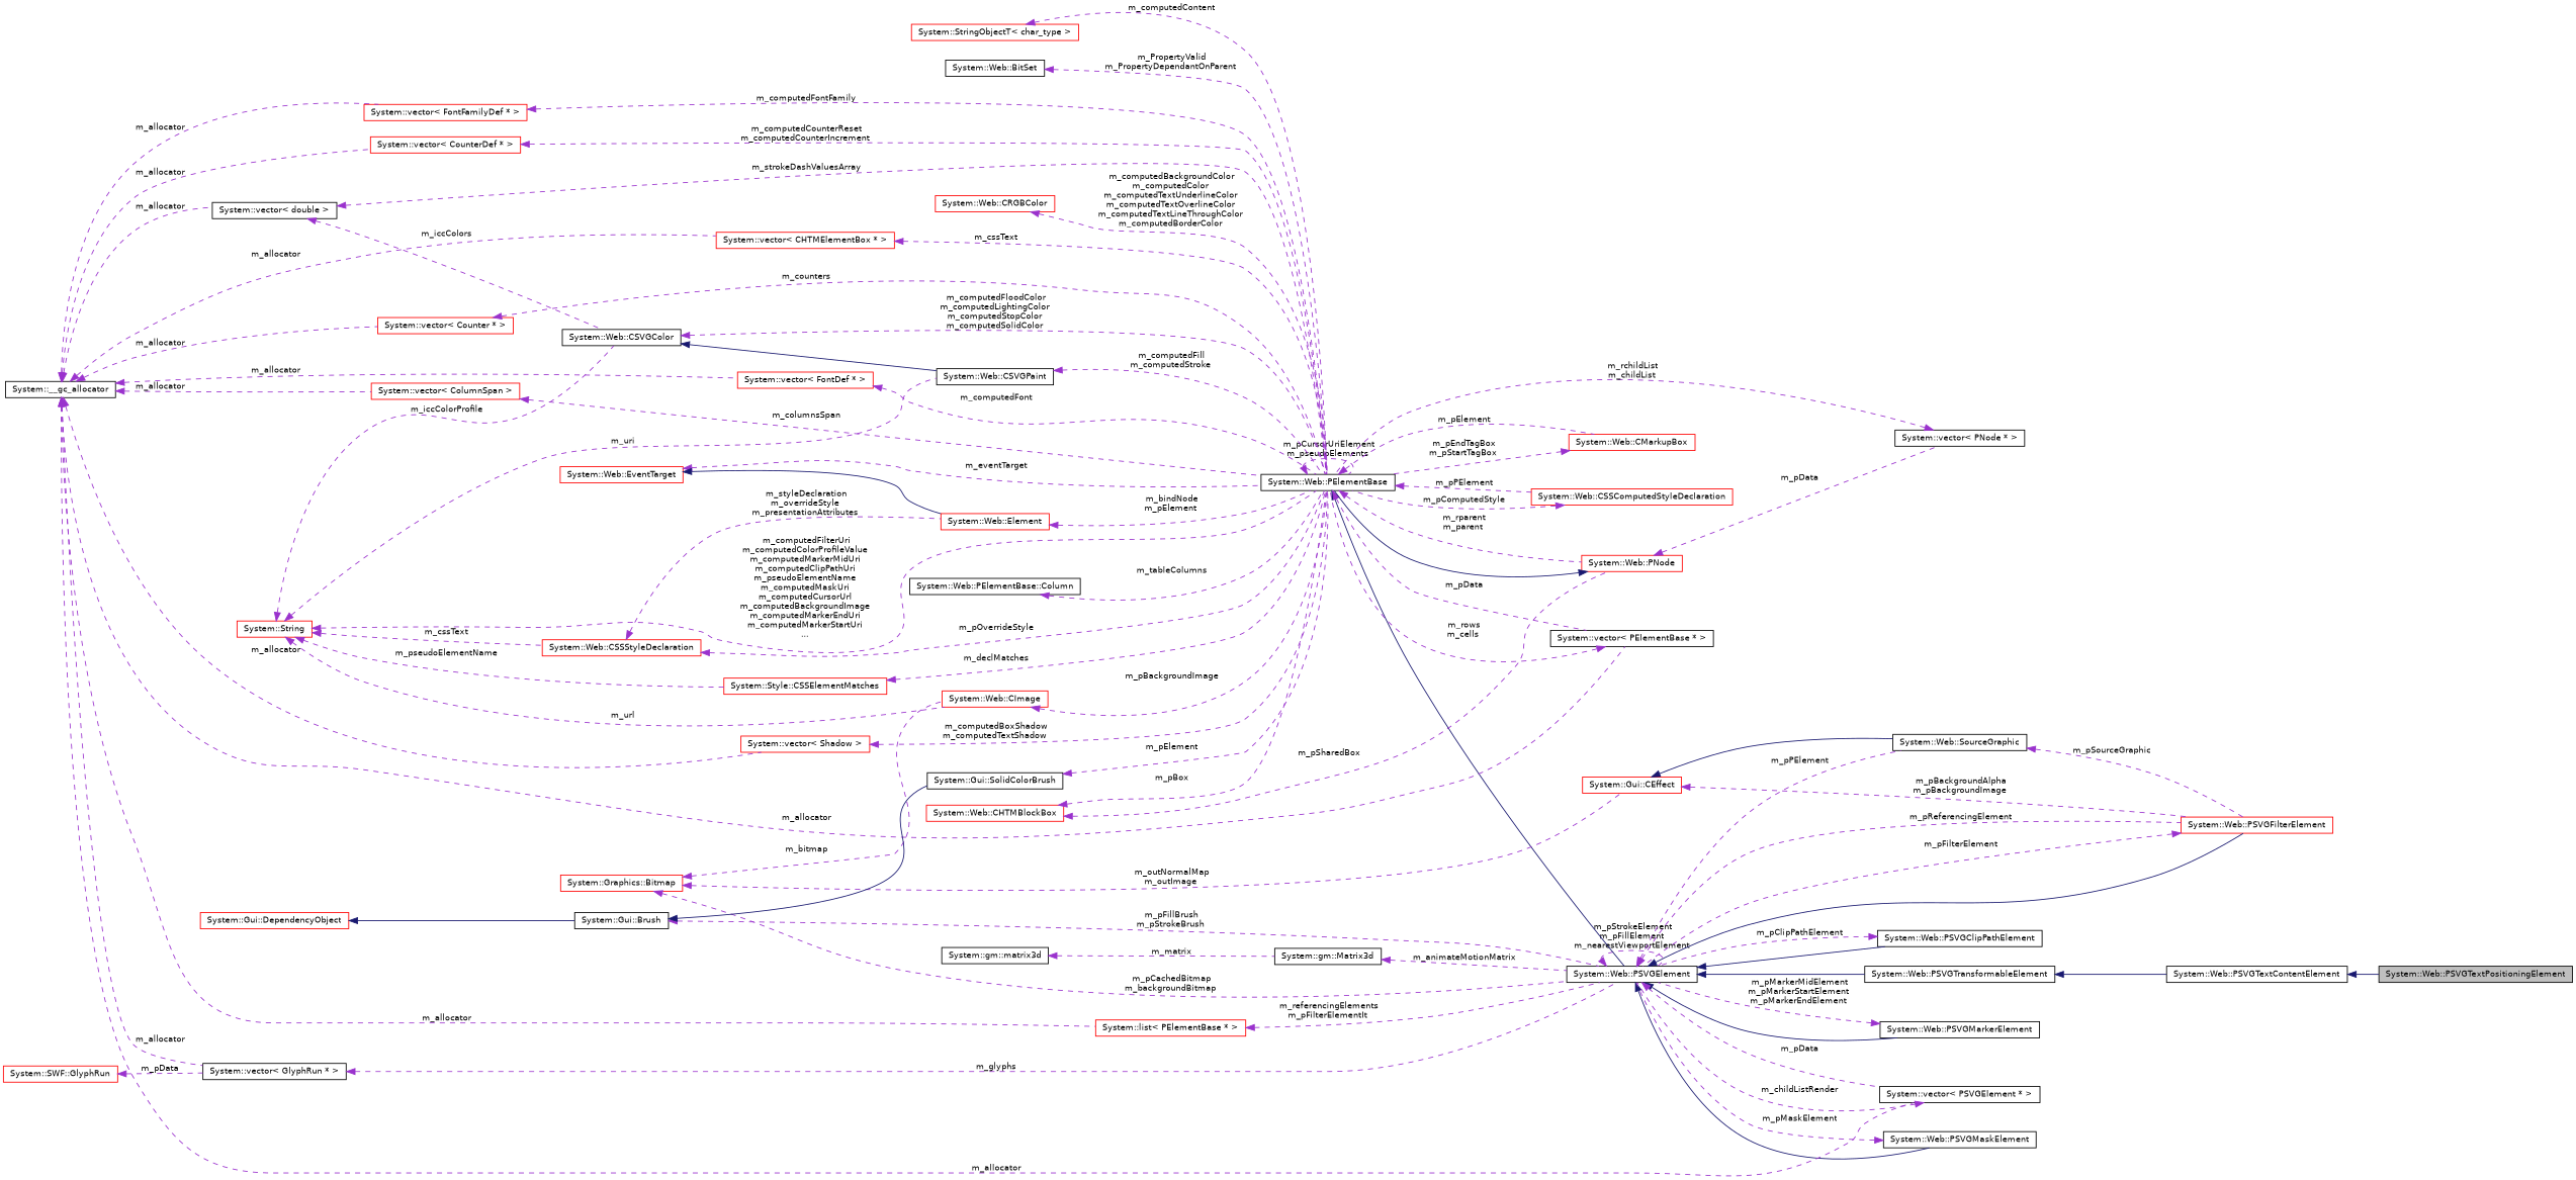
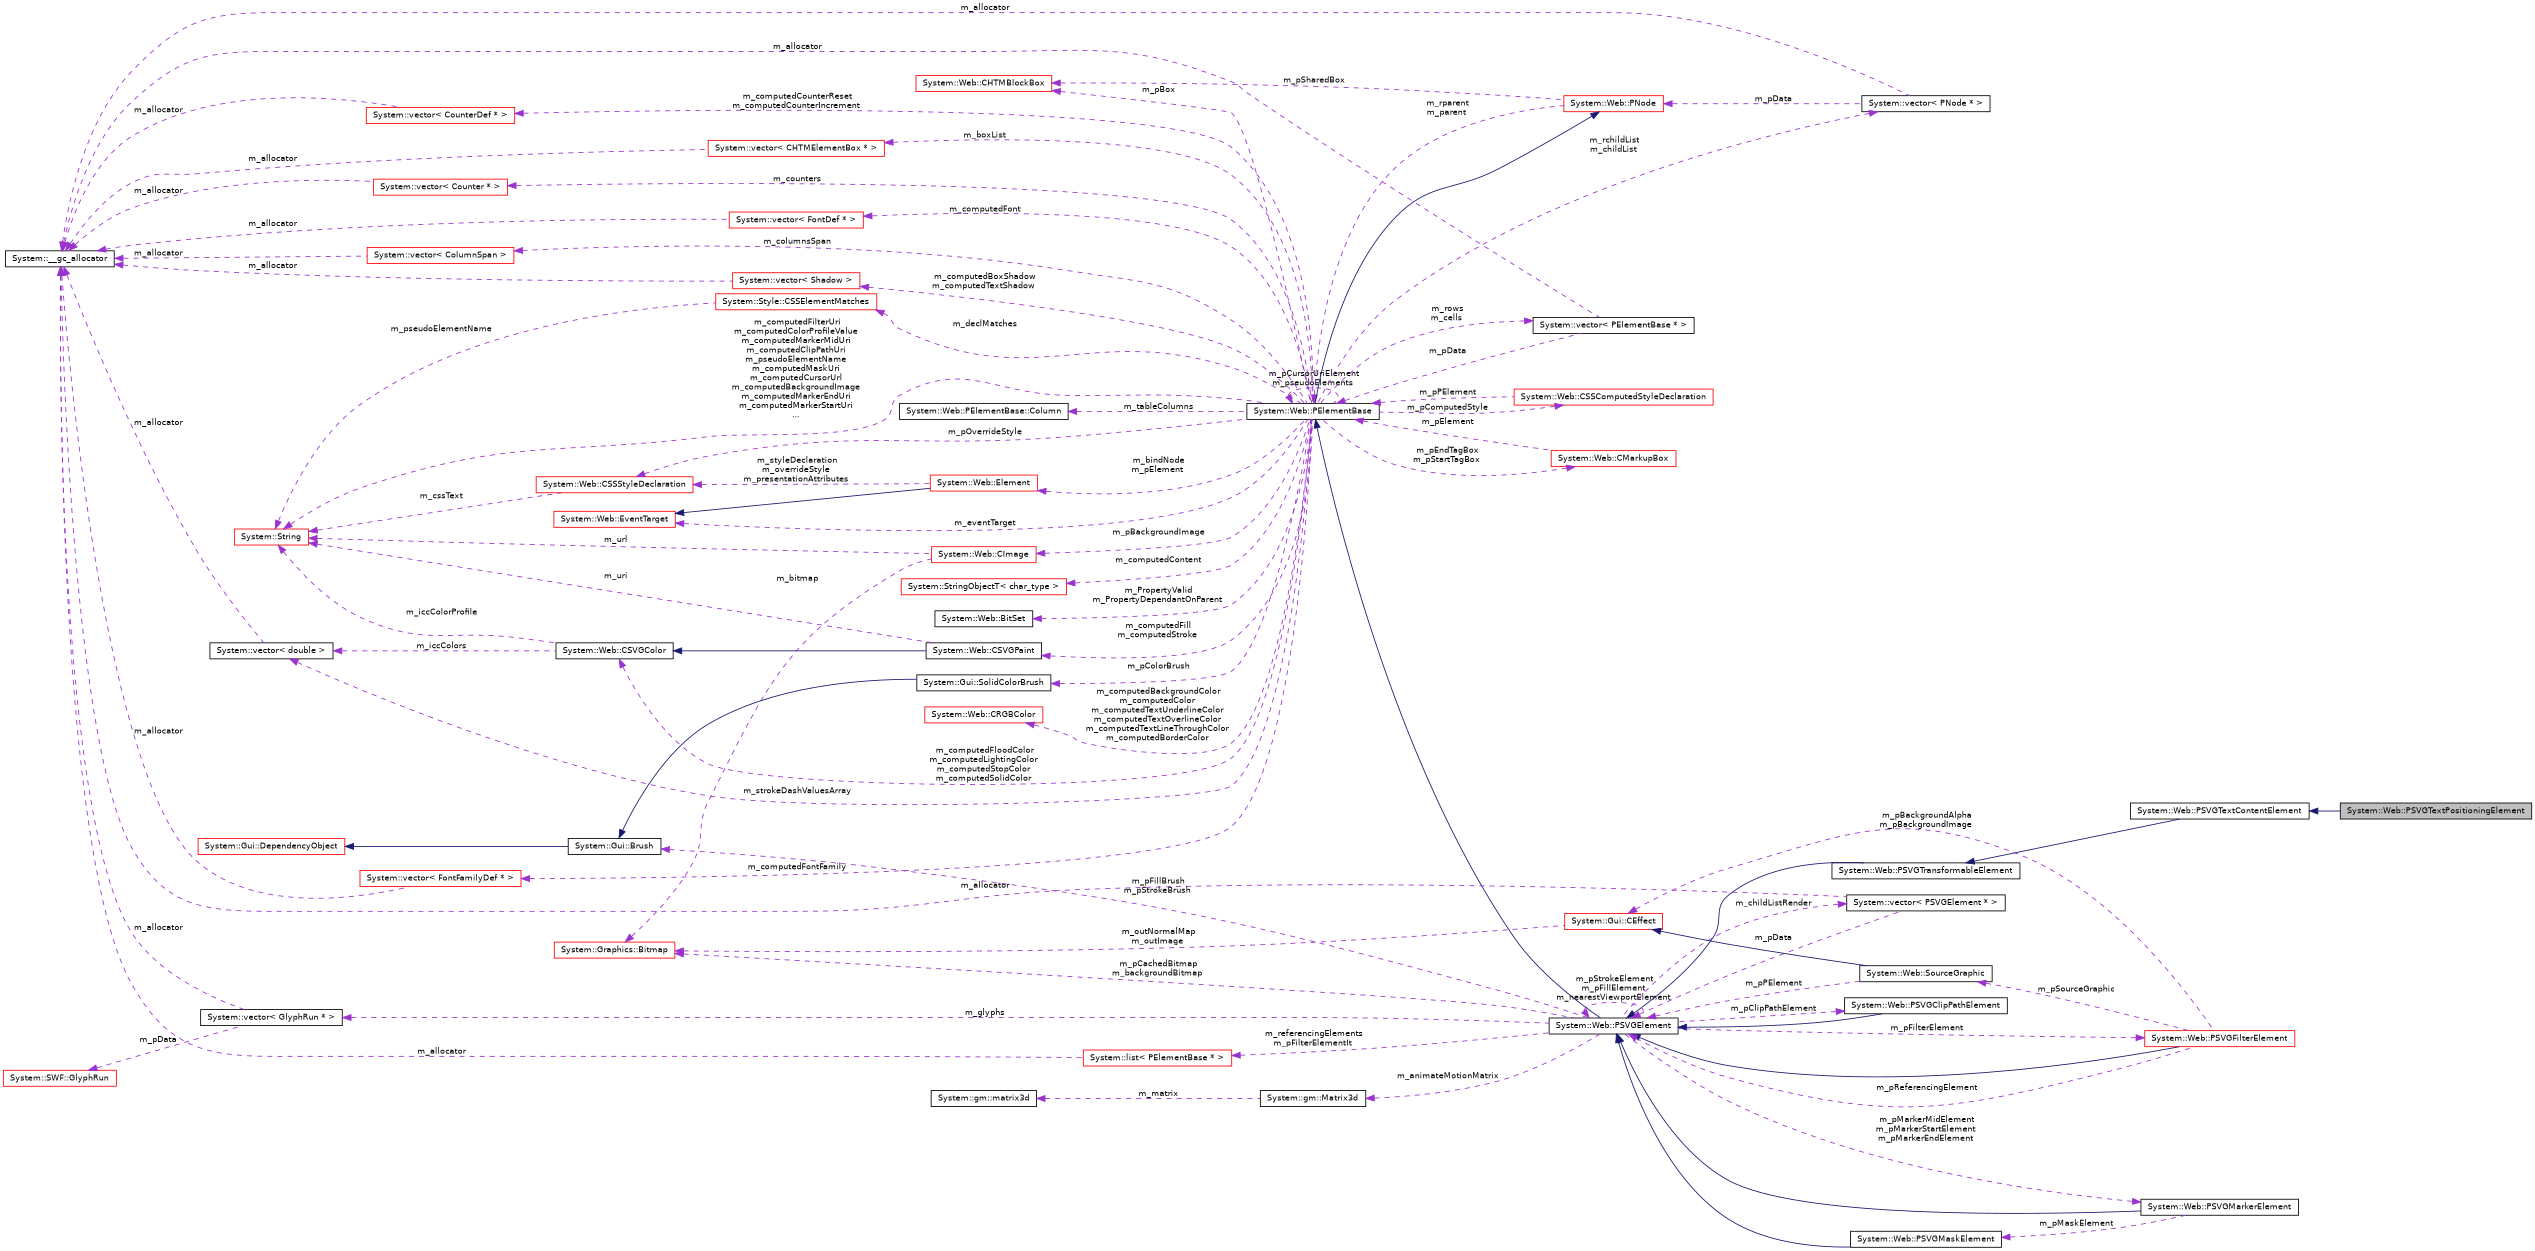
  digraph {
    rankdir=LR
    node [color=red fillcolor=white fontname=Helvetica fontsize=10 shape=record style=filled]
    edge [color=darkorchid3 dir=back fontname=Helvetica fontsize=10 labelfontname=Helvetica labelfontsize=10 style=dashed]
    n1 [color=black fillcolor=grey75 fontcolor=black height=0.2 label="System::Web::PSVGTextPositioningElement" width=0.4]
    n2 [color=black height=0.2 label="System::Web::PSVGTextContentElement" width=0.4]
    n3 [color=black height=0.2 label="System::Web::PSVGTransformableElement" width=0.4]
    n4 [color=black height=0.2 label="System::Web::PSVGElement" width=0.4]
    n5 [color=black height=0.2 label="System::Web::PSVGMaskElement" width=0.4]
    n6 [height=0.2 label="System::Web::PSVGFilterElement" width=0.4]
    n7 [color=black height=0.2 label="System::Web::SourceGraphic" width=0.4]
    n8 [color=black height=0.2 label="System::Web::PSVGMarkerElement" width=0.4]
    n9 [color=black height=0.2 label="System::Web::PSVGClipPathElement" width=0.4]
    n10 [color=black height=0.2 label="System::vector\< PSVGElement * \>" width=0.4]
    n11 [color=black height=0.2 label="System::Web::PElementBase" width=0.4]
    n12 [height=0.2 label="System::Web::PNode" width=0.4]
    n13 [height=0.2 label="System::Web::CMarkupBox" width=0.4]
    n14 [color=black height=0.2 label="System::vector\< PElementBase * \>" width=0.4]
    n15 [height=0.2 label="System::Web::CSSComputedStyleDeclaration" width=0.4]
    n16 [color=black height=0.2 label="System::vector\< PNode * \>" width=0.4]
    n17 [height=0.2 label="System::Web::CHTMBlockBox" width=0.4]
    n18 [height=0.2 label="System::Web::EventTarget" width=0.4]
    n19 [height=0.2 label="System::Web::Element" width=0.4]
    n20 [height=0.2 label="System::Web::CRGBColor" width=0.4]
    n21 [height=0.2 label="System::vector\< CounterDef * \>" width=0.4]
    n22 [color=black height=0.2 label="System::__gc_allocator" width=0.4]
    n23 [height=0.2 label="System::vector\< CHTMElementBox * \>" width=0.4]
    n24 [height=0.2 label="System::vector\< Counter * \>" width=0.4]
    n25 [color=black height=0.2 label="System::vector\< double \>" width=0.4]
    n26 [height=0.2 label="System::vector\< FontDef * \>" width=0.4]
    n27 [height=0.2 label="System::vector\< ColumnSpan \>" width=0.4]
    n28 [height=0.2 label="System::vector\< Shadow \>" width=0.4]
    n29 [height=0.2 label="System::vector\< FontFamilyDef * \>" width=0.4]
    n30 [color=black height=0.2 label="System::vector\< GlyphRun * \>" width=0.4]
    n31 [height=0.2 label="System::list\< PElementBase * \>" width=0.4]
    n32 [color=black height=0.2 label="System::Web::CSVGColor" width=0.4]
    n33 [color=black height=0.2 label="System::Web::PElementBase::Column" width=0.4]
    n34 [height=0.2 label="System::Web::CImage" width=0.4]
    n35 [height=0.2 label="System::String" width=0.4]
    n36 [color=black height=0.2 label="System::Web::CSVGPaint" width=0.4]
    n37 [height=0.2 label="System::Web::CSSStyleDeclaration" width=0.4]
    n38 [height=0.2 label="System::Style::CSSElementMatches" width=0.4]
    n39 [height=0.2 label="System::Graphics::Bitmap" width=0.4]
    n40 [height=0.2 label="System::Gui::CEffect" width=0.4]
    n41 [height=0.2 label="System::StringObjectT\< char_type \>" width=0.4]
    n42 [color=black height=0.2 label="System::Web::BitSet" width=0.4]
    n43 [color=black height=0.2 label="System::Gui::SolidColorBrush" width=0.4]
    n44 [color=black height=0.2 label="System::Gui::Brush" width=0.4]
    n45 [height=0.2 label="System::Gui::DependencyObject" width=0.4]
    n46 [height=0.2 label="System::SWF::GlyphRun" width=0.4]
    n47 [color=black height=0.2 label="System::gm::Matrix3d" width=0.4]
    n48 [color=black height=0.2 label="System::gm::matrix3d" width=0.4]
    n2 -> n1 [color=midnightblue style=solid]
    n3 -> n2 [color=midnightblue style=solid]
    n4 -> n3 [color=midnightblue style=solid]
    n4 -> n4 [label=" m_pStrokeElement\nm_pFillElement\nm_nearestViewportElement"]
    n4 -> n5 [color=midnightblue style=solid]
    n4 -> n6 [color=midnightblue style=solid]
    n4 -> n6 [label=" m_pReferencingElement"]
    n4 -> n7 [label=" m_pPElement"]
    n4 -> n8 [color=midnightblue style=solid]
    n4 -> n9 [color=midnightblue style=solid]
    n4 -> n10 [label=" m_pData"]
-   n5 -> n4 [label=" m_pMaskElement"]
+   n5 -> n8 [label=" m_pMaskElement"]
    n6 -> n4 [label=" m_pFilterElement"]
    n7 -> n6 [label=" m_pSourceGraphic"]
    n8 -> n4 [label=" m_pMarkerMidElement\nm_pMarkerStartElement\nm_pMarkerEndElement"]
    n9 -> n4 [label=" m_pClipPathElement"]
    n10 -> n4 [label=" m_childListRender"]
    n11 -> n4 [color=midnightblue style=solid]
    n11 -> n11 [label=" m_pCursorUriElement\nm_pseudoElements"]
    n11 -> n12 [label=" m_rparent\nm_parent"]
    n11 -> n13 [label=" m_pElement"]
    n11 -> n14 [label=" m_pData"]
    n11 -> n15 [label=" m_pPElement"]
    n12 -> n11 [color=midnightblue style=solid]
    n12 -> n16 [label=" m_pData"]
    n13 -> n11 [label=" m_pEndTagBox\nm_pStartTagBox"]
    n14 -> n11 [label=" m_rows\nm_cells"]
    n15 -> n11 [label=" m_pComputedStyle"]
    n16 -> n11 [label=" m_rchildList\nm_childList"]
    n17 -> n11 [label=" m_pBox"]
    n17 -> n12 [label=" m_pSharedBox"]
    n18 -> n11 [label=" m_eventTarget"]
    n18 -> n19 [color=midnightblue style=solid]
    n19 -> n11 [label=" m_bindNode\nm_pElement"]
    n20 -> n11 [label=" m_computedBackgroundColor\nm_computedColor\nm_computedTextUnderlineColor\nm_computedTextOverlineColor\nm_computedTextLineThroughColor\nm_computedBorderColor"]
    n21 -> n11 [label=" m_computedCounterReset\nm_computedCounterIncrement"]
    n22 -> n10 [label=" m_allocator"]
    n22 -> n14 [label=" m_allocator"]
+   n22 -> n16 [label=" m_allocator"]
    n22 -> n21 [label=" m_allocator"]
    n22 -> n23 [label=" m_allocator"]
    n22 -> n24 [label=" m_allocator"]
    n22 -> n25 [label=" m_allocator"]
    n22 -> n26 [label=" m_allocator"]
    n22 -> n27 [label=" m_allocator"]
    n22 -> n28 [label=" m_allocator"]
    n22 -> n29 [label=" m_allocator"]
    n22 -> n30 [label=" m_allocator"]
    n22 -> n31 [label=" m_allocator"]
-   n23 -> n11 [label=" m_cssText"]
+   n23 -> n11 [label=" m_boxList"]
    n24 -> n11 [label=" m_counters"]
    n25 -> n11 [label=" m_strokeDashValuesArray"]
    n25 -> n32 [label=" m_iccColors"]
    n26 -> n11 [label=" m_computedFont"]
    n27 -> n11 [label=" m_columnsSpan"]
    n28 -> n11 [label=" m_computedBoxShadow\nm_computedTextShadow"]
    n29 -> n11 [label=" m_computedFontFamily"]
    n30 -> n4 [label=" m_glyphs"]
    n31 -> n4 [label=" m_referencingElements\nm_pFilterElementIt"]
    n32 -> n11 [label=" m_computedFloodColor\nm_computedLightingColor\nm_computedStopColor\nm_computedSolidColor"]
    n32 -> n36 [color=midnightblue style=solid]
    n33 -> n11 [label=" m_tableColumns"]
    n34 -> n11 [label=" m_pBackgroundImage"]
    n35 -> n11 [label=" m_computedFilterUri\nm_computedColorProfileValue\nm_computedMarkerMidUri\nm_computedClipPathUri\nm_pseudoElementName\nm_computedMaskUri\nm_computedCursorUrl\nm_computedBackgroundImage\nm_computedMarkerEndUri\nm_computedMarkerStartUri\n..."]
    n35 -> n32 [label=" m_iccColorProfile"]
    n35 -> n34 [label=" m_url"]
    n35 -> n36 [label=" m_uri"]
    n35 -> n37 [label=" m_cssText"]
    n35 -> n38 [label=" m_pseudoElementName"]
    n36 -> n11 [label=" m_computedFill\nm_computedStroke"]
    n37 -> n11 [label=" m_pOverrideStyle"]
    n37 -> n19 [label=" m_styleDeclaration\nm_overrideStyle\nm_presentationAttributes"]
    n38 -> n11 [label=" m_declMatches"]
    n39 -> n4 [label=" m_pCachedBitmap\nm_backgroundBitmap"]
    n39 -> n34 [label=" m_bitmap"]
    n39 -> n40 [label=" m_outNormalMap\nm_outImage"]
    n40 -> n6 [label=" m_pBackgroundAlpha\nm_pBackgroundImage"]
    n40 -> n7 [color=midnightblue style=solid]
    n41 -> n11 [label=" m_computedContent"]
    n42 -> n11 [label=" m_PropertyValid\nm_PropertyDependantOnParent"]
-   n43 -> n11 [label=" m_pElement"]
+   n43 -> n11 [label=" m_pColorBrush"]
    n44 -> n4 [label=" m_pFillBrush\nm_pStrokeBrush"]
    n44 -> n43 [color=midnightblue style=solid]
    n45 -> n44 [color=midnightblue style=solid]
    n46 -> n30 [label=" m_pData"]
    n47 -> n4 [label=" m_animateMotionMatrix"]
    n48 -> n47 [label=" m_matrix"]
  }
